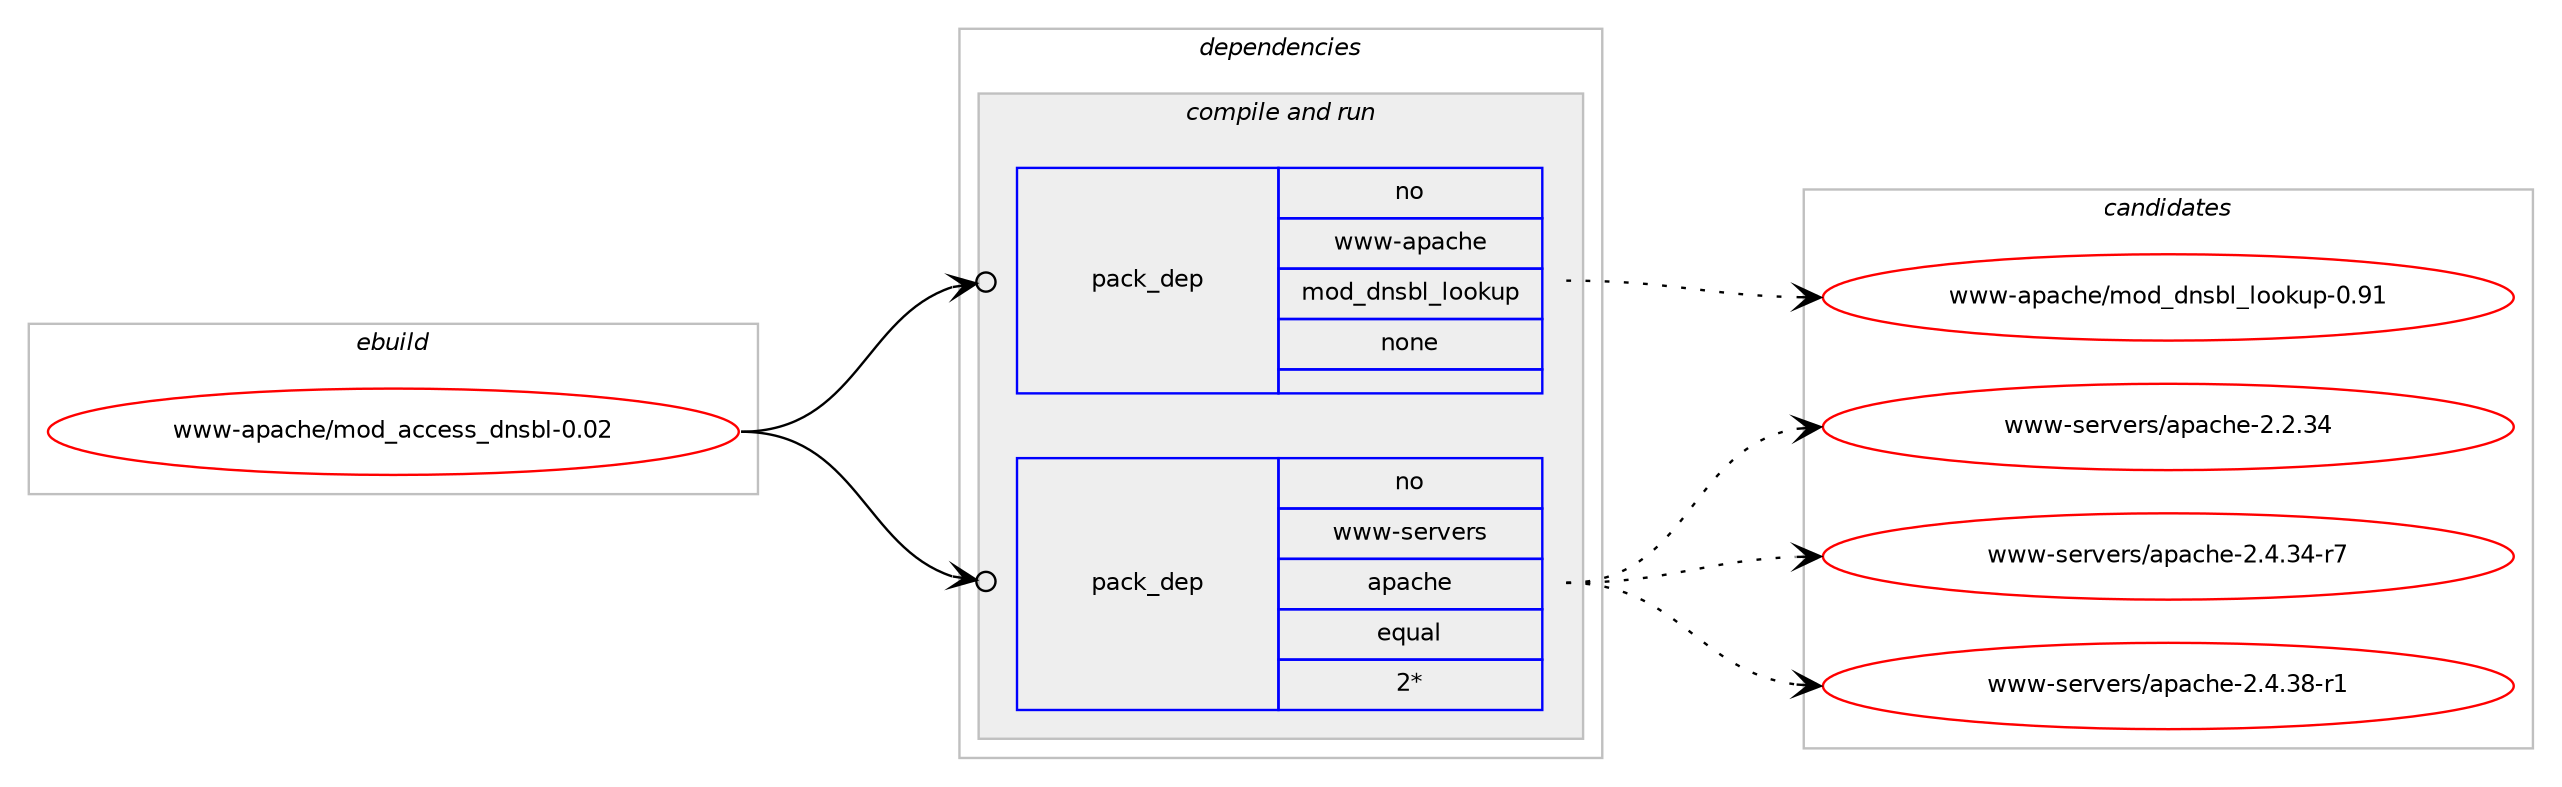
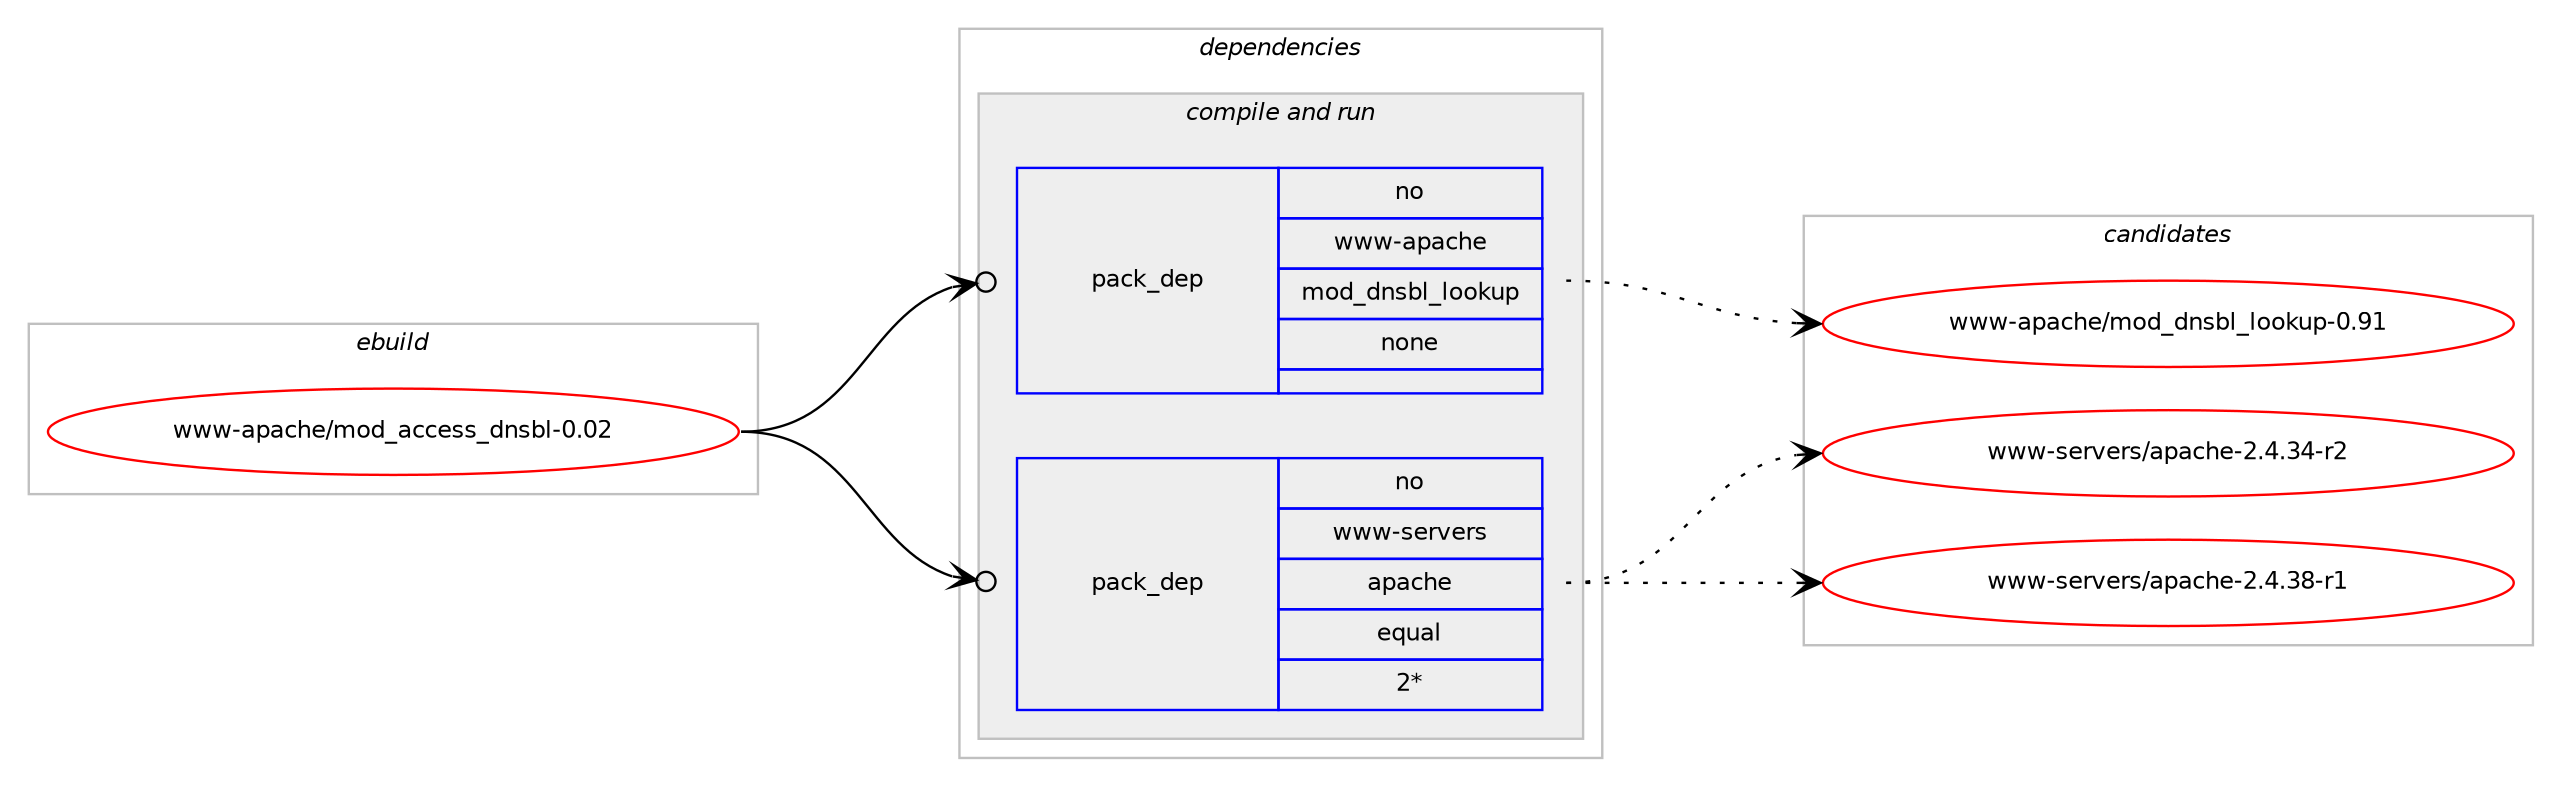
  digraph {
    compound=true
    concentrate=true
    fontname=Helvetica
    fontsize=10
    newrank=true
    rankdir=LR
    ranksep=1.5
    node [color=red fontname=Helvetica fontsize=10]
    edge [arrowhead=vee headport=w style=dotted tailport=e weight=100]
    n1 [label="www-apache/mod_access_dnsbl-0.02" width=4]
    n2 [color=blue label=<<TABLE BORDER="0" CELLBORDER="1" CELLSPACING="0" CELLPADDING="4" WIDTH="220"><TR><TD ROWSPAN="6" CELLPADDING="30">pack_dep</TD></TR><TR><TD WIDTH="110">no</TD></TR><TR><TD>www-apache</TD></TR><TR><TD>mod_dnsbl_lookup</TD></TR><TR><TD>none</TD></TR><TR><TD></TD></TR></TABLE>> shape=none]
    n3 [color=blue label=<<TABLE BORDER="0" CELLBORDER="1" CELLSPACING="0" CELLPADDING="4" WIDTH="220"><TR><TD ROWSPAN="6" CELLPADDING="30">pack_dep</TD></TR><TR><TD WIDTH="110">no</TD></TR><TR><TD>www-servers</TD></TR><TR><TD>apache</TD></TR><TR><TD>equal</TD></TR><TR><TD>2*</TD></TR></TABLE>> shape=none]
    n4 [label="www-apache/mod_dnsbl_lookup-0.91" width=4]
-   n5 [label="www-servers/apache-2.2.34" width=4]
-   n6 [label="www-servers/apache-2.4.34-r7" width=4]
+   n6 [label="www-servers/apache-2.4.34-r2" width=4]
    n7 [label="www-servers/apache-2.4.38-r1" width=4]
    subgraph cluster_1 {
      color=gray
      label=<<i>ebuild</i>>
      rank=same
      n1
    }
    subgraph cluster_2 {
      color=gray
      label=<<i>dependencies</i>>
      subgraph cluster_3 {
        color=gray
        fillcolor="#eeeeee"
        label=<<i>compile</i>>
        style=filled
      }
      subgraph cluster_4 {
        color=gray
        fillcolor="#eeeeee"
        label=<<i>compile and run</i>>
        style=filled
        subgraph sub_5 {
          color=gray
          fillcolor="#eeeeee"
          label=<<i>compile and run</i>>
          style=filled
          n2
        }
        subgraph sub_6 {
          color=gray
          fillcolor="#eeeeee"
          label=<<i>compile and run</i>>
          style=filled
          n3
        }
      }
      subgraph cluster_7 {
        color=gray
        fillcolor="#eeeeee"
        label=<<i>run</i>>
        style=filled
      }
    }
    subgraph cluster_8 {
      color=gray
      label=<<i>candidates</i>>
      rank=same
      subgraph sub_9 {
        color=black
        label=<<i>candidates</i>>
        nodesep=1
        rank=same
        n4
      }
      subgraph sub_10 {
        color=black
        label=<<i>candidates</i>>
        nodesep=1
        rank=same
-       n5
        n6
        n7
      }
    }
    n1 -> n2 [arrowhead=odotvee style=solid weight=20]
    n1 -> n3 [arrowhead=odotvee style=solid weight=20]
    n2 -> n4
-   n3 -> n5
    n3 -> n6
    n3 -> n7
  }
